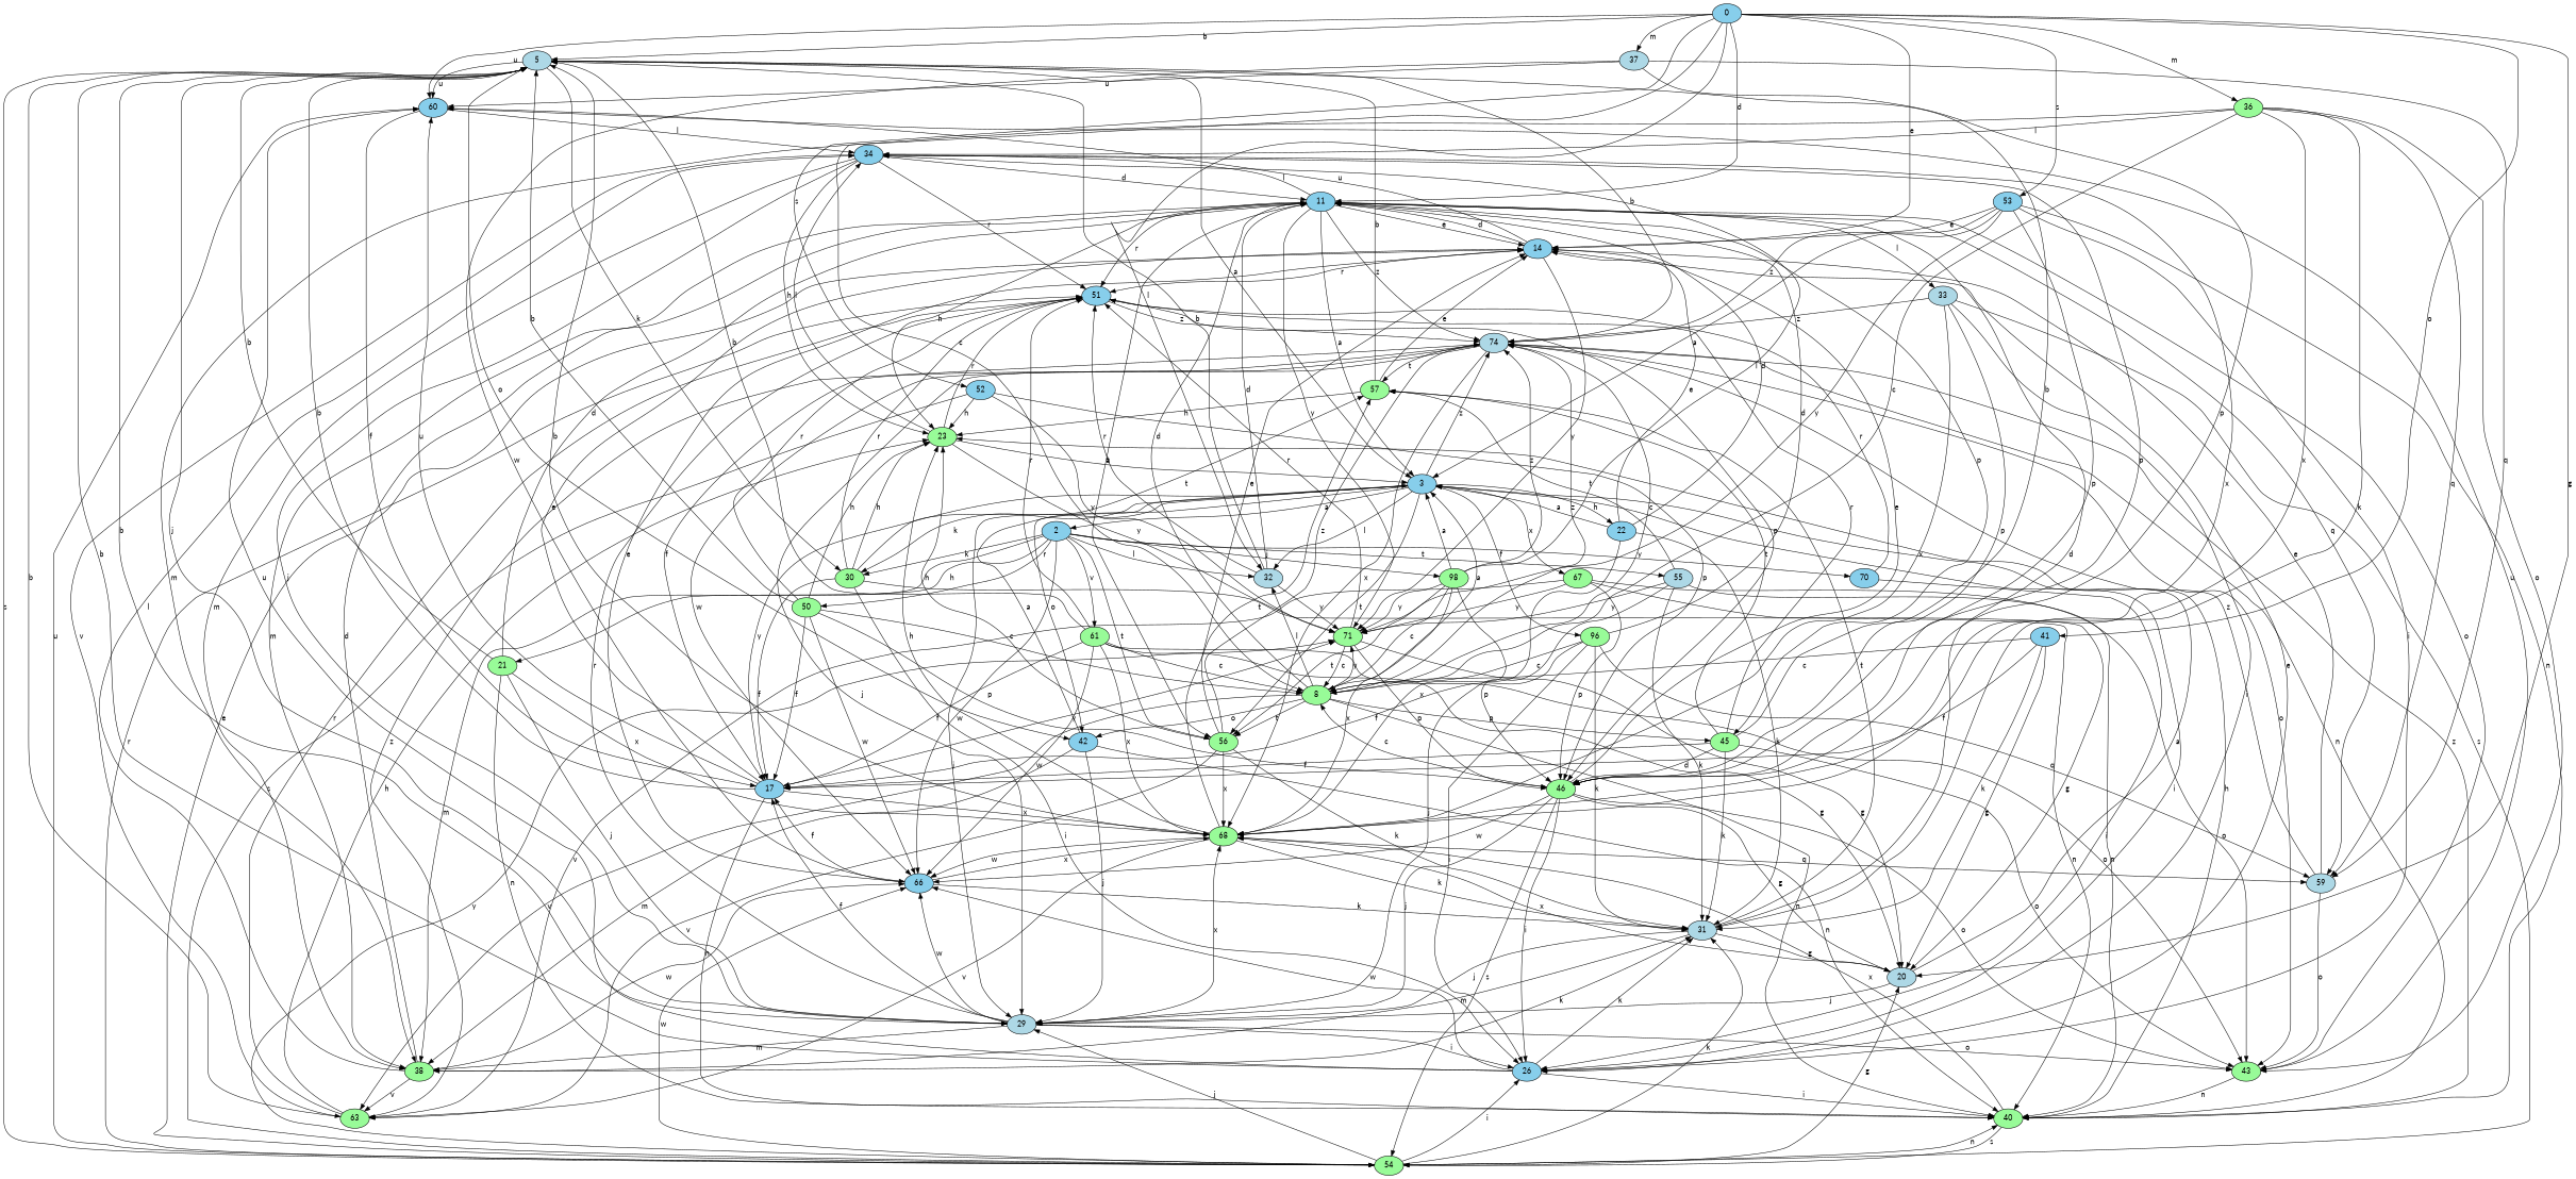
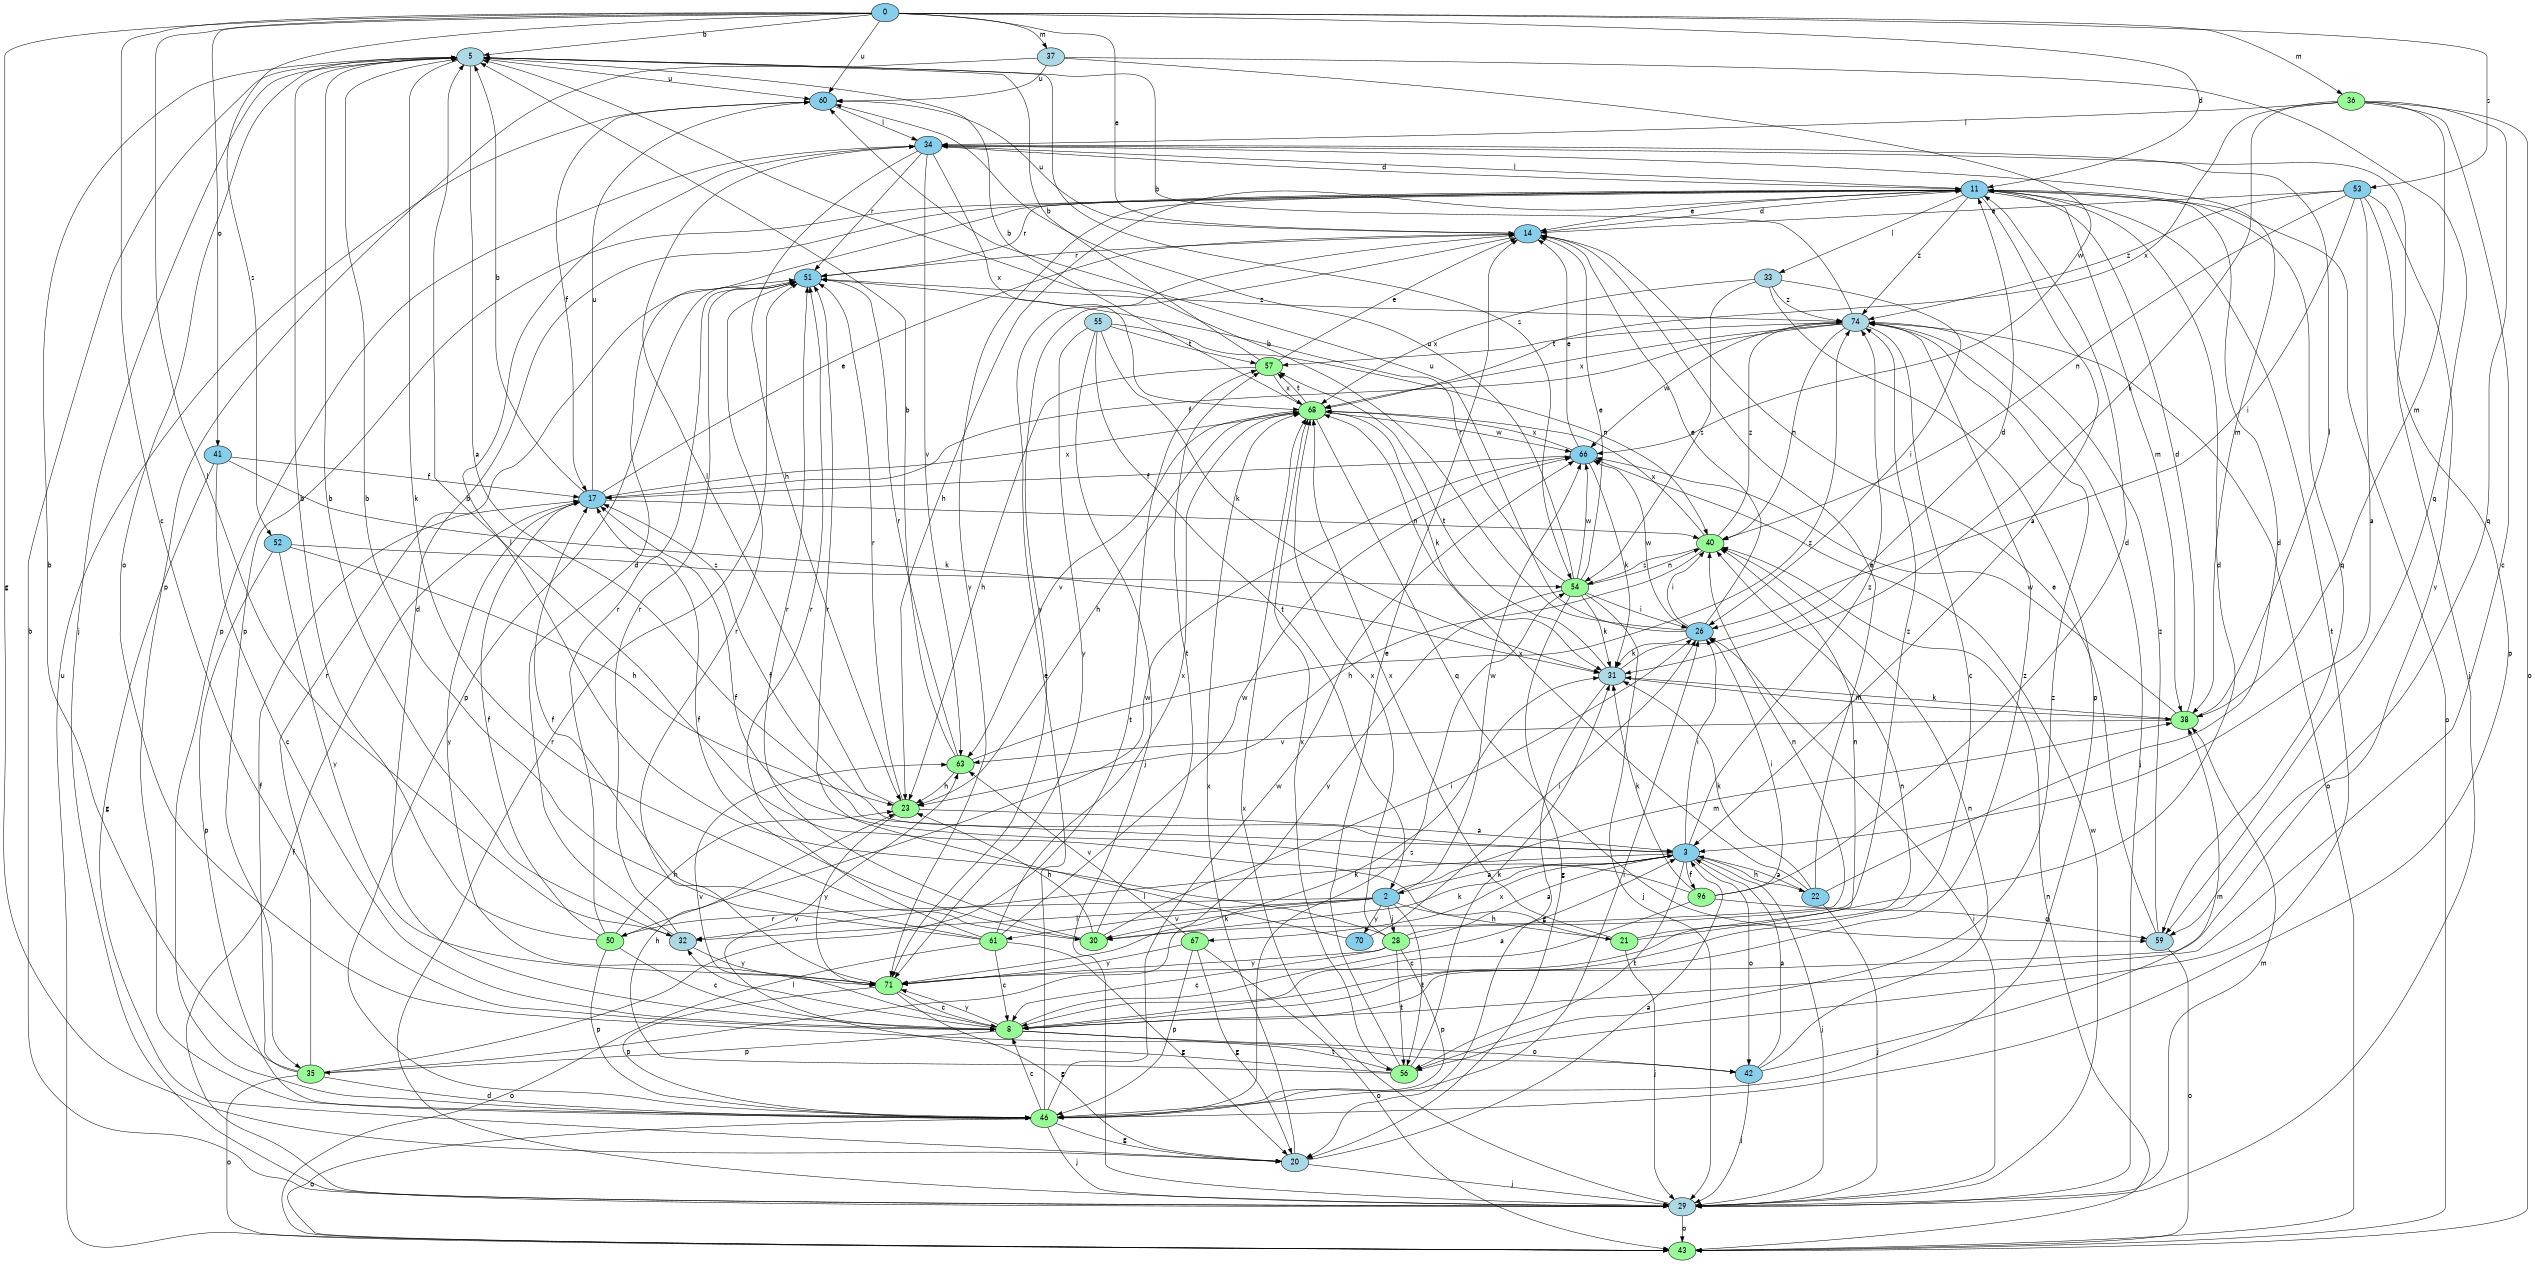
  strict digraph {
    fontname=Lato
    node [fillcolor=palegreen fontname=Lato style=filled]
    edge [fontname=Lato]
    0 [fillcolor=skyblue]
    5 [fillcolor=lightblue]
    8
    11 [fillcolor=skyblue]
    14 [fillcolor=skyblue]
    20 [fillcolor=lightblue]
    32 [fillcolor=lightblue]
    36
    37 [fillcolor=lightblue]
    41 [fillcolor=skyblue]
    52 [fillcolor=skyblue]
    53 [fillcolor=skyblue]
    60 [fillcolor=skyblue]
    30
    3 [fillcolor=skyblue]
    29 [fillcolor=lightblue]
    42 [fillcolor=skyblue]
    54
    56
    71
    74 [fillcolor=lightblue]
    40
-   45
+   45 [label=35]
    63
    38
    23
    33 [fillcolor=lightblue]
    34 [fillcolor=skyblue]
    43
    n30 [fillcolor=lightblue label=59]
    51 [fillcolor=skyblue]
    68
    31 [fillcolor=lightblue]
    66 [fillcolor=skyblue]
    46
    17 [fillcolor=skyblue]
    26 [fillcolor=skyblue]
    2 [fillcolor=skyblue]
    21
-   28 [label=98]
+   28
    50
    55 [fillcolor=lightblue]
    61
    70 [fillcolor=skyblue]
    57
    n46 [label=96]
    22 [fillcolor=skyblue]
    67
    0 -> 5 [label=b]
    0 -> 8 [label=c]
    0 -> 11 [label=d]
    0 -> 14 [label=e]
    0 -> 20 [label=g]
    0 -> 32 [label=l]
    0 -> 36 [label=m]
    0 -> 37 [label=m]
    0 -> 41 [label=o]
    0 -> 52 [label=s]
    0 -> 53 [label=s]
    0 -> 60 [label=u]
    5 -> 60 [label=u]
    5 -> 30 [label=k]
    5 -> 3 [label=a]
    5 -> 29 [label=j]
    5 -> 42 [label=o]
    5 -> 54 [label=s]
    8 -> 11 [label=d]
    8 -> 32 [label=l]
    8 -> 3 [label=a]
    8 -> 42 [label=o]
    8 -> 56 [label=t]
    8 -> 71 [label=y]
    8 -> 74 [label=z]
    8 -> 40 [label=n]
    8 -> 45 [label=p]
    8 -> 63 [label=v]
    11 -> 14 [label=e]
    11 -> 3 [label=a]
    11 -> 56 [label=t]
    11 -> 71 [label=y]
    11 -> 74 [label=z]
    11 -> 45 [label=p]
    11 -> 38 [label=m]
    11 -> 23 [label=h]
    11 -> 33 [label=l]
    11 -> 34 [label=l]
    11 -> 43 [label=o]
    11 -> n30 [label=q]
    11 -> 51 [label=r]
    14 -> 11 [label=d]
    14 -> 60 [label=u]
    14 -> 71 [label=y]
    14 -> 51 [label=r]
    20 -> 3 [label=a]
    20 -> 29 [label=j]
    20 -> 68 [label=x]
    32 -> 5 [label=b]
    32 -> 11 [label=d]
    32 -> 71 [label=y]
    32 -> 51 [label=r]
    36 -> 8 [label=c]
    36 -> 38 [label=m]
    36 -> 34 [label=l]
    36 -> 43 [label=o]
    36 -> n30 [label=q]
    36 -> 68 [label=x]
    36 -> 31 [label=k]
    37 -> 60 [label=u]
    37 -> n30 [label=q]
    37 -> 66 [label=w]
    37 -> 46 [label=p]
    41 -> 8 [label=c]
    41 -> 20 [label=g]
    41 -> 31 [label=k]
    41 -> 17 [label=f]
    52 -> 54 [label=s]
    52 -> 71 [label=y]
    52 -> 23 [label=h]
    52 -> 46 [label=p]
    53 -> 14 [label=e]
    53 -> 3 [label=a]
    53 -> 71 [label=y]
    53 -> 74 [label=z]
    53 -> 40 [label=n]
    53 -> 46 [label=p]
    53 -> 26 [label=i]
    60 -> 34 [label=l]
    60 -> 17 [label=f]
    30 -> 40 [label=n]
    30 -> 23 [label=h]
    30 -> 51 [label=r]
    30 -> 17 [label=f]
    30 -> 26 [label=i]
    30 -> 57 [label=t]
    3 -> 32 [label=l]
    3 -> 30 [label=k]
    3 -> 29 [label=j]
    3 -> 42 [label=o]
    3 -> 56 [label=t]
    3 -> 74 [label=z]
-   3 -> 17 [label=y]
+   3 -> 17 [label=f]
    3 -> 26 [label=i]
    3 -> 2 [label=a]
    3 -> n46 [label=f]
    3 -> 22 [label=h]
    3 -> 67 [label=x]
    29 -> 5 [label=b]
    29 -> 38 [label=m]
    29 -> 43 [label=o]
    29 -> 51 [label=r]
    29 -> 68 [label=x]
    29 -> 66 [label=w]
    29 -> 17 [label=f]
    29 -> 26 [label=i]
    42 -> 3 [label=a]
    42 -> 29 [label=j]
    42 -> 40 [label=n]
    42 -> 38 [label=m]
    54 -> 14 [label=e]
    54 -> 20 [label=g]
    54 -> 60 [label=u]
    54 -> 29 [label=j]
    54 -> 71 [label=y]
    54 -> 40 [label=n]
    54 -> 51 [label=r]
    54 -> 31 [label=k]
    54 -> 66 [label=w]
    54 -> 26 [label=i]
    56 -> 14 [label=e]
    56 -> 74 [label=z]
    56 -> 63 [label=v]
    56 -> 23 [label=h]
    56 -> 68 [label=x]
    56 -> 31 [label=k]
    71 -> 8 [label=c]
    71 -> 20 [label=g]
    71 -> 51 [label=r]
    71 -> 46 [label=p]
    74 -> 5 [label=b]
    74 -> 8 [label=c]
    74 -> 29 [label=j]
    74 -> 40 [label=n]
    74 -> 43 [label=o]
    74 -> 68 [label=x]
    74 -> 66 [label=w]
    74 -> 17 [label=f]
    74 -> 57 [label=t]
    40 -> 54 [label=s]
    40 -> 74 [label=z]
    40 -> 23 [label=h]
    40 -> 68 [label=x]
    45 -> 5 [label=b]
    45 -> 43 [label=o]
    45 -> 51 [label=r]
    45 -> 31 [label=k]
    45 -> 46 [label=d]
    45 -> 17 [label=f]
    45 -> 57 [label=t]
    63 -> 5 [label=b]
    63 -> 74 [label=z]
    63 -> 23 [label=h]
    63 -> 51 [label=r]
    38 -> 11 [label=d]
    38 -> 63 [label=v]
    38 -> 34 [label=l]
    38 -> 31 [label=k]
    38 -> 66 [label=w]
    23 -> 3 [label=a]
    23 -> 71 [label=y]
    23 -> 34 [label=l]
    23 -> 51 [label=r]
    33 -> 54 [label=s]
    33 -> 74 [label=z]
    33 -> 68 [label=x]
    33 -> 46 [label=p]
    33 -> 26 [label=i]
    34 -> 11 [label=d]
    34 -> 29 [label=j]
    34 -> 63 [label=v]
    34 -> 38 [label=m]
    34 -> 23 [label=h]
    34 -> 51 [label=r]
    34 -> 68 [label=x]
    34 -> 46 [label=p]
    43 -> 60 [label=u]
    43 -> 40 [label=n]
    n30 -> 14 [label=e]
    n30 -> 74 [label=z]
    n30 -> 43 [label=o]
    51 -> 74 [label=z]
    51 -> 46 [label=p]
    68 -> 5 [label=b]
    68 -> 63 [label=v]
    68 -> 23 [label=h]
    68 -> n30 [label=q]
    68 -> 31 [label=k]
    68 -> 66 [label=w]
    68 -> 57 [label=t]
    31 -> 11 [label=d]
    31 -> 20 [label=g]
-   31 -> 29 [label=j]
+   22 -> 29 [label=j]
    31 -> 38 [label=m]
    31 -> 57 [label=t]
    66 -> 14 [label=e]
    66 -> 68 [label=x]
    66 -> 31 [label=k]
    66 -> 17 [label=f]
    46 -> 8 [label=c]
    46 -> 14 [label=e]
    46 -> 20 [label=g]
    46 -> 29 [label=j]
    46 -> 54 [label=s]
    46 -> 43 [label=o]
    46 -> 66 [label=w]
    46 -> 26 [label=i]
    17 -> 5 [label=b]
    17 -> 14 [label=e]
    17 -> 60 [label=u]
    17 -> 71 [label=y]
    17 -> 40 [label=n]
    17 -> 68 [label=x]
    26 -> 5 [label=b]
    26 -> 14 [label=e]
    26 -> 60 [label=u]
    26 -> 40 [label=i]
    26 -> 31 [label=k]
    26 -> 66 [label=w]
    2 -> 32 [label=l]
    2 -> 30 [label=k]
    2 -> 56 [label=t]
    2 -> 38 [label=m]
    2 -> 66 [label=w]
    2 -> 21 [label=h]
    2 -> 28 [label=j]
    2 -> 50 [label=r]
-   2 -> 55 [label=t]
+   55 -> 2 [label=t]
    2 -> 61 [label=v]
    2 -> 70 [label=y]
    21 -> 5 [label=b]
    21 -> 11 [label=d]
    21 -> 29 [label=j]
    21 -> 40 [label=n]
    21 -> 68 [label=x]
    28 -> 8 [label=c]
    28 -> 3 [label=a]
    28 -> 56 [label=t]
    28 -> 71 [label=y]
    28 -> 74 [label=z]
    28 -> 34 [label=l]
    28 -> 68 [label=x]
    28 -> 46 [label=p]
    50 -> 5 [label=b]
    50 -> 8 [label=c]
    50 -> 23 [label=h]
    50 -> 51 [label=r]
    50 -> 66 [label=w]
    50 -> 46 [label=p]
    50 -> 17 [label=f]
    55 -> 29 [label=j]
    55 -> 71 [label=y]
    55 -> 40 [label=n]
    55 -> 31 [label=k]
    55 -> 57 [label=t]
    61 -> 5 [label=b]
    61 -> 8 [label=c]
    61 -> 20 [label=g]
    61 -> 43 [label=o]
    61 -> 51 [label=r]
    61 -> 68 [label=x]
    61 -> 66 [label=w]
    61 -> 17 [label=f]
    70 -> 51 [label=r]
    70 -> 26 [label=i]
    57 -> 5 [label=b]
    57 -> 14 [label=e]
    57 -> 23 [label=h]
+   57 -> 68 [label=x]
    n46 -> 8 [label=c]
    n46 -> 11 [label=d]
    n46 -> n30 [label=q]
    n46 -> 31 [label=k]
    n46 -> 17 [label=f]
    n46 -> 26 [label=i]
    22 -> 11 [label=d]
    22 -> 14 [label=e]
    22 -> 3 [label=a]
    22 -> 68 [label=x]
    22 -> 31 [label=k]
    67 -> 20 [label=g]
    67 -> 71 [label=y]
    67 -> 63 [label=v]
    67 -> 43 [label=o]
    67 -> 46 [label=p]
  }
